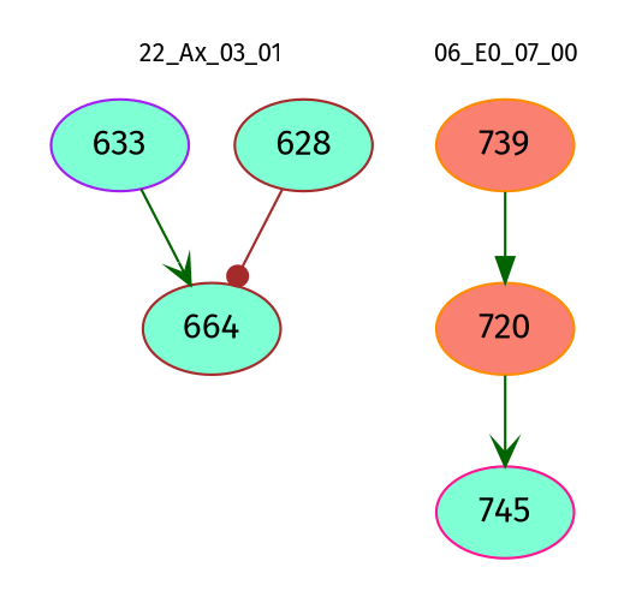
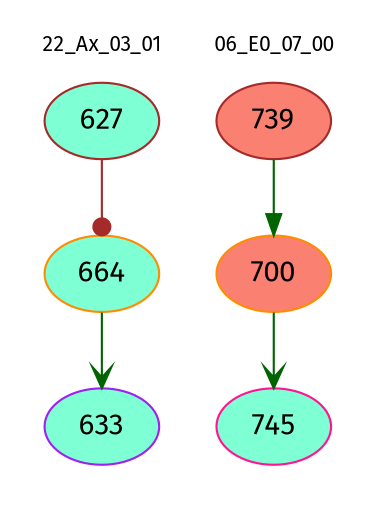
  digraph {
    fontname="Fira Sans"
    node [color=brown fillcolor=aquamarine fontname="Fira Sans" style=filled]
    edge [arrowhead=vee color=darkgreen fontname="Fira Sans"]
-   n1 [label=628]
-   n2 [label=664]
+   n1 [label=627]
+   n2 [color=darkorange label=664]
    n3 [color=purple label=633]
-   n4 [color=darkorange fillcolor=salmon label=739]
-   n5 [color=darkorange fillcolor=salmon label=720]
+   n4 [fillcolor=salmon label=739]
+   n5 [color=darkorange fillcolor=salmon label=700]
    n6 [color=deeppink label=745]
    subgraph cluster_1 {
      color=white
      fontsize=10
      label="22_Ax_03_01"
      n1
      n2
      n3
    }
    subgraph cluster_2 {
      color=white
      fontsize=10
      label="06_E0_07_00"
      n4
      n5
      n6
    }
    n1 -> n2 [arrowhead=dot color=brown]
-   n3 -> n2
+   n2 -> n3
    n4 -> n5 [arrowhead=normal]
    n5 -> n6
  }
